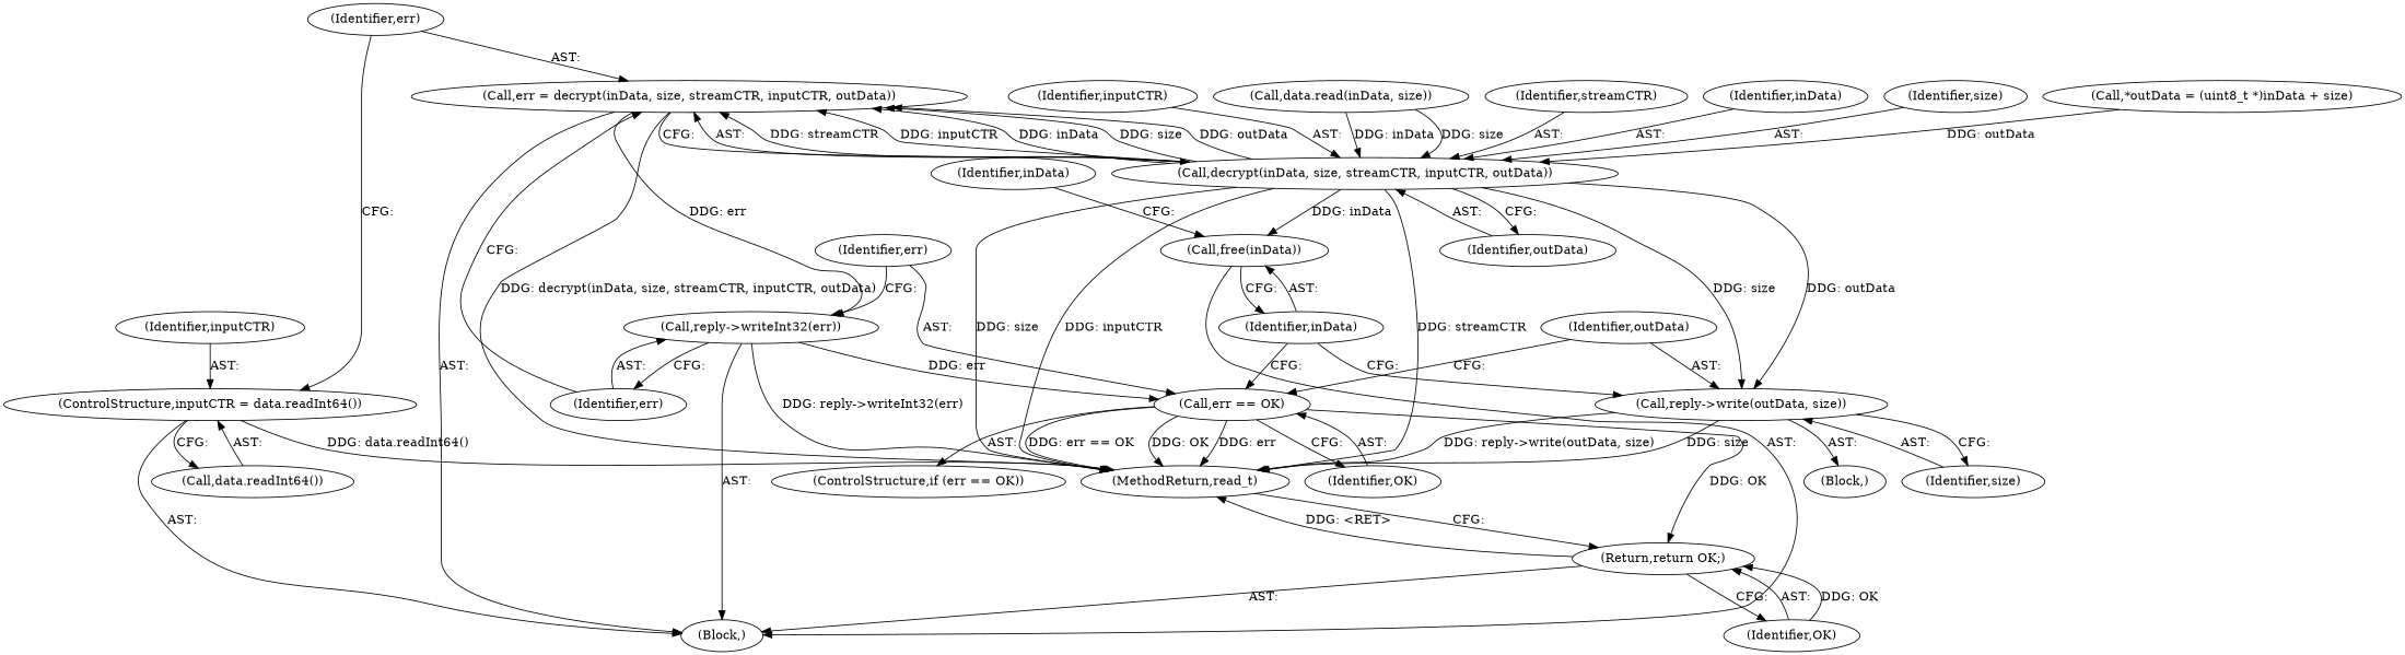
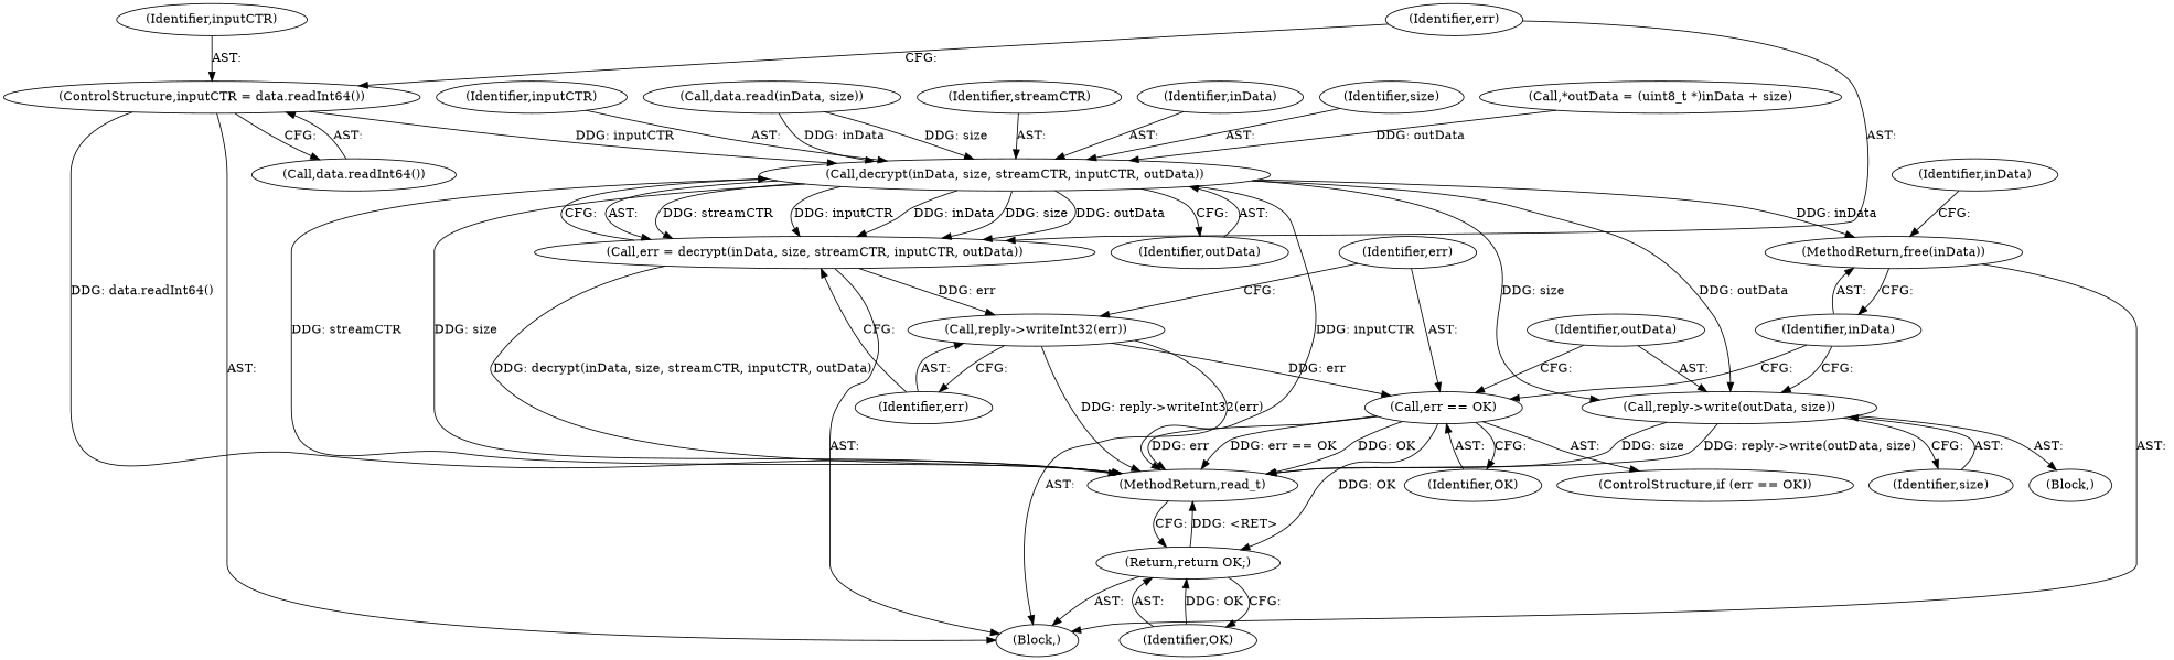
  digraph {
    n1 [label="(ControlStructure,inputCTR = data.readInt64())"]
    n2 [label="(Call,decrypt(inData, size, streamCTR, inputCTR, outData))"]
    n3 [label="(Call,data.readInt64())"]
    n4 [label="(MethodReturn,read_t)"]
    n5 [label="(Block,)"]
    n6 [label="(Call,err = decrypt(inData, size, streamCTR, inputCTR, outData))"]
    n7 [label="(Call,reply->write(outData, size))"]
-   n8 [label="(Call,free(inData))"]
+   n8 [label="(MethodReturn,free(inData))"]
    n9 [label="(Identifier,outData)"]
    n10 [label="(Return,return OK;)"]
    n11 [label="(Call,reply->writeInt32(err))"]
    n12 [label="(Identifier,size)"]
    n13 [label="(Block,)"]
    n14 [label="(Identifier,inData)"]
    n15 [label="(Call,err == OK)"]
    n16 [label="(Identifier,err)"]
    n17 [label="(Identifier,OK)"]
    n18 [label="(ControlStructure,if (err == OK))"]
    n19 [label="(Identifier,OK)"]
    n20 [label="(Identifier,inputCTR)"]
    n21 [label="(Call,data.read(inData, size))"]
    n22 [label="(Identifier,inputCTR)"]
    n23 [label="(Identifier,streamCTR)"]
    n24 [label="(Identifier,inData)"]
    n25 [label="(Identifier,inData)"]
    n26 [label="(Identifier,err)"]
    n27 [label="(Identifier,size)"]
    n28 [label="(Call,*outData = (uint8_t *)inData + size)"]
    n29 [label="(Identifier,outData)"]
    n30 [label="(Identifier,err)"]
+   n1 -> n2 [label="DDG: inputCTR"]
    n1 -> n3 [label="CFG: "]
    n1 -> n4 [label="DDG: data.readInt64()"]
    n1 -> n5 [label="AST: "]
    n2 -> n4 [label="DDG: size"]
    n2 -> n4 [label="DDG: inputCTR"]
    n2 -> n4 [label="DDG: streamCTR"]
    n2 -> n6 [label="AST: "]
    n2 -> n6 [label="DDG: streamCTR"]
    n2 -> n6 [label="DDG: inputCTR"]
    n2 -> n6 [label="DDG: inData"]
    n2 -> n6 [label="DDG: size"]
    n2 -> n6 [label="DDG: outData"]
    n2 -> n7 [label="DDG: outData"]
    n2 -> n7 [label="DDG: size"]
    n2 -> n8 [label="DDG: inData"]
    n2 -> n9 [label="CFG: "]
    n3 -> n1 [label="AST: "]
    n4 -> n10 [label="CFG: "]
    n6 -> n2 [label="CFG: "]
    n6 -> n4 [label="DDG: decrypt(inData, size, streamCTR, inputCTR, outData)"]
    n6 -> n5 [label="AST: "]
    n6 -> n11 [label="DDG: err"]
    n7 -> n4 [label="DDG: reply->write(outData, size)"]
    n7 -> n4 [label="DDG: size"]
    n7 -> n12 [label="CFG: "]
    n7 -> n13 [label="AST: "]
    n8 -> n5 [label="AST: "]
    n8 -> n14 [label="CFG: "]
    n9 -> n2 [label="AST: "]
    n10 -> n4 [label="DDG: <RET>"]
    n10 -> n5 [label="AST: "]
    n10 -> n19 [label="CFG: "]
    n11 -> n4 [label="DDG: reply->writeInt32(err)"]
    n11 -> n5 [label="AST: "]
    n11 -> n15 [label="DDG: err"]
    n11 -> n16 [label="CFG: "]
    n12 -> n7 [label="AST: "]
    n14 -> n7 [label="CFG: "]
    n14 -> n8 [label="AST: "]
    n14 -> n15 [label="CFG: "]
    n15 -> n4 [label="DDG: err"]
    n15 -> n4 [label="DDG: err == OK"]
    n15 -> n4 [label="DDG: OK"]
    n15 -> n10 [label="DDG: OK"]
    n15 -> n17 [label="CFG: "]
    n15 -> n18 [label="AST: "]
    n16 -> n6 [label="CFG: "]
    n16 -> n11 [label="AST: "]
    n17 -> n15 [label="AST: "]
    n19 -> n10 [label="AST: "]
    n19 -> n10 [label="DDG: OK"]
    n20 -> n2 [label="AST: "]
    n21 -> n2 [label="DDG: inData"]
    n21 -> n2 [label="DDG: size"]
    n22 -> n1 [label="AST: "]
    n23 -> n2 [label="AST: "]
    n24 -> n2 [label="AST: "]
    n25 -> n8 [label="CFG: "]
    n26 -> n11 [label="CFG: "]
    n26 -> n15 [label="AST: "]
    n27 -> n2 [label="AST: "]
    n28 -> n2 [label="DDG: outData"]
    n29 -> n7 [label="AST: "]
    n29 -> n15 [label="CFG: "]
    n30 -> n1 [label="CFG: "]
    n30 -> n6 [label="AST: "]
  }
